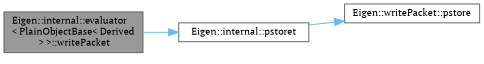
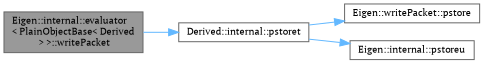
  digraph {
    fontname="PT Serif"
    rankdir=LR
    node [color=grey40 fillcolor=white fontname="PT Serif" fontsize=10 shape=box style=filled]
    edge [color=steelblue1 fontname="PT Serif" fontsize=10 labelfontname=Helvetica labelfontsize=10 style=solid]
    n1 [color=gray40 fillcolor=grey60 fontcolor=black height=0.2 label="Eigen::internal::evaluator\l\< PlainObjectBase\< Derived\l \> \>::writePacket" width=0.4]
-   n2 [height=0.2 label="Eigen::internal::pstoret" width=0.4]
+   n2 [height=0.2 label="Derived::internal::pstoret" width=0.4]
    n3 [height=0.2 label="Eigen::writePacket::pstore" width=0.4]
+   n4 [height=0.2 label="Eigen::internal::pstoreu" width=0.4]
    n1 -> n2
    n2 -> n3
+   n2 -> n4
  }
